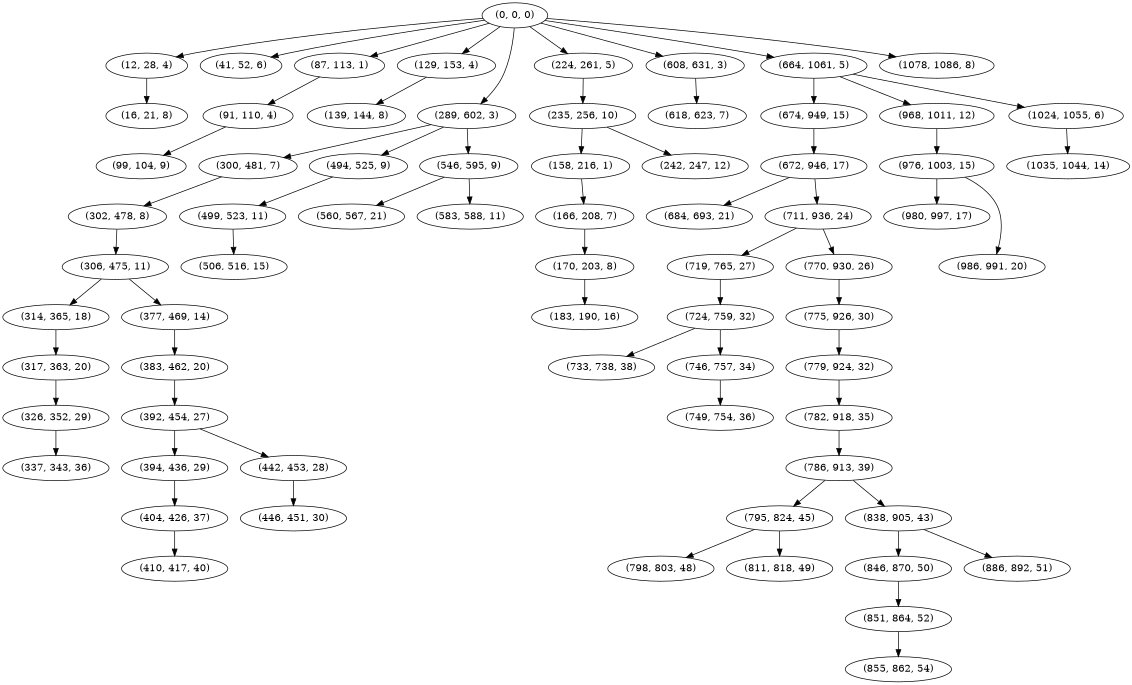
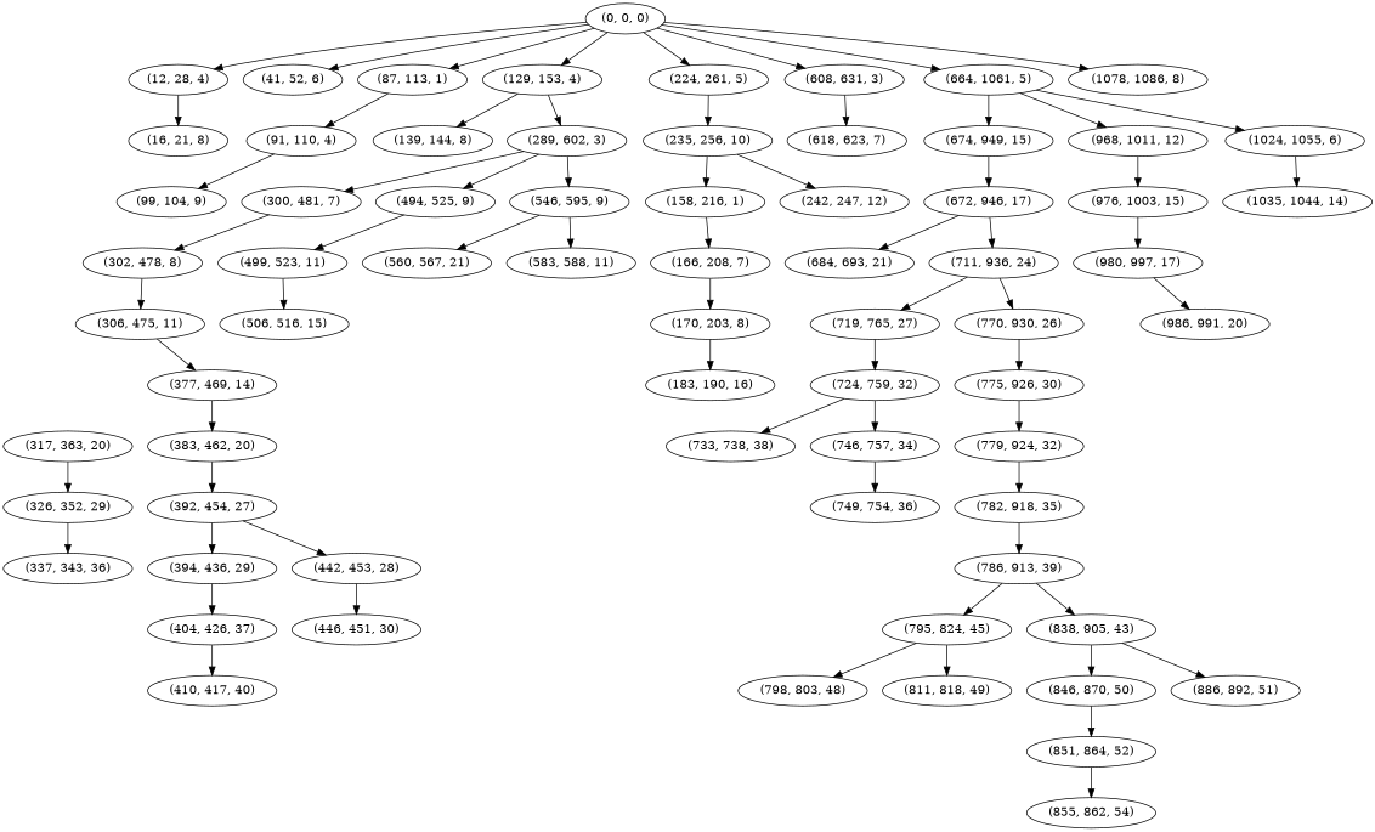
  digraph {
    "(0, 0, 0)"
    "(12, 28, 4)"
    "(41, 52, 6)"
    "(87, 113, 1)"
    "(129, 153, 4)"
    "(224, 261, 5)"
    "(289, 602, 3)"
    "(608, 631, 3)"
    "(664, 1061, 5)"
    "(1078, 1086, 8)"
    "(16, 21, 8)"
    "(91, 110, 4)"
    "(139, 144, 8)"
    "(158, 216, 1)"
    "(166, 208, 7)"
    "(235, 256, 10)"
    "(300, 481, 7)"
    "(494, 525, 9)"
    "(546, 595, 9)"
    "(618, 623, 7)"
    "(674, 949, 15)"
    "(968, 1011, 12)"
    "(1024, 1055, 6)"
    "(99, 104, 9)"
    "(170, 203, 8)"
    "(183, 190, 16)"
    "(242, 247, 12)"
    "(302, 478, 8)"
    "(499, 523, 11)"
    "(560, 567, 21)"
    "(583, 588, 11)"
    "(306, 475, 11)"
-   "(314, 365, 18)"
    "(377, 469, 14)"
    "(317, 363, 20)"
    "(383, 462, 20)"
    "(326, 352, 29)"
    "(337, 343, 36)"
    "(392, 454, 27)"
    "(394, 436, 29)"
    "(442, 453, 28)"
    "(404, 426, 37)"
    "(446, 451, 30)"
    "(410, 417, 40)"
    "(506, 516, 15)"
    n46 [label="(672, 946, 17)"]
    "(976, 1003, 15)"
    "(1035, 1044, 14)"
    "(684, 693, 21)"
    "(711, 936, 24)"
    "(719, 765, 27)"
    "(770, 930, 26)"
    "(724, 759, 32)"
    "(775, 926, 30)"
    "(733, 738, 38)"
    "(746, 757, 34)"
    "(749, 754, 36)"
    "(779, 924, 32)"
    "(782, 918, 35)"
    "(786, 913, 39)"
    "(795, 824, 45)"
    "(838, 905, 43)"
    "(798, 803, 48)"
    "(811, 818, 49)"
    "(846, 870, 50)"
    "(886, 892, 51)"
    "(851, 864, 52)"
    "(855, 862, 54)"
    "(980, 997, 17)"
    "(986, 991, 20)"
    "(0, 0, 0)" -> "(12, 28, 4)"
    "(0, 0, 0)" -> "(41, 52, 6)"
    "(0, 0, 0)" -> "(87, 113, 1)"
    "(0, 0, 0)" -> "(129, 153, 4)"
    "(0, 0, 0)" -> "(224, 261, 5)"
-   "(0, 0, 0)" -> "(289, 602, 3)"
+   "(129, 153, 4)" -> "(289, 602, 3)"
    "(0, 0, 0)" -> "(608, 631, 3)"
    "(0, 0, 0)" -> "(664, 1061, 5)"
    "(0, 0, 0)" -> "(1078, 1086, 8)"
    "(12, 28, 4)" -> "(16, 21, 8)"
    "(87, 113, 1)" -> "(91, 110, 4)"
    "(129, 153, 4)" -> "(139, 144, 8)"
    "(224, 261, 5)" -> "(235, 256, 10)"
    "(289, 602, 3)" -> "(300, 481, 7)"
    "(289, 602, 3)" -> "(494, 525, 9)"
    "(289, 602, 3)" -> "(546, 595, 9)"
    "(608, 631, 3)" -> "(618, 623, 7)"
    "(664, 1061, 5)" -> "(674, 949, 15)"
    "(664, 1061, 5)" -> "(968, 1011, 12)"
    "(664, 1061, 5)" -> "(1024, 1055, 6)"
    "(91, 110, 4)" -> "(99, 104, 9)"
    "(158, 216, 1)" -> "(166, 208, 7)"
    "(166, 208, 7)" -> "(170, 203, 8)"
    "(235, 256, 10)" -> "(158, 216, 1)"
    "(235, 256, 10)" -> "(242, 247, 12)"
    "(300, 481, 7)" -> "(302, 478, 8)"
    "(494, 525, 9)" -> "(499, 523, 11)"
    "(546, 595, 9)" -> "(560, 567, 21)"
    "(546, 595, 9)" -> "(583, 588, 11)"
    "(674, 949, 15)" -> n46
    "(968, 1011, 12)" -> "(976, 1003, 15)"
    "(1024, 1055, 6)" -> "(1035, 1044, 14)"
    "(170, 203, 8)" -> "(183, 190, 16)"
    "(302, 478, 8)" -> "(306, 475, 11)"
    "(499, 523, 11)" -> "(506, 516, 15)"
-   "(306, 475, 11)" -> "(314, 365, 18)"
    "(306, 475, 11)" -> "(377, 469, 14)"
-   "(314, 365, 18)" -> "(317, 363, 20)"
    "(377, 469, 14)" -> "(383, 462, 20)"
    "(317, 363, 20)" -> "(326, 352, 29)"
    "(383, 462, 20)" -> "(392, 454, 27)"
    "(326, 352, 29)" -> "(337, 343, 36)"
    "(392, 454, 27)" -> "(394, 436, 29)"
    "(392, 454, 27)" -> "(442, 453, 28)"
    "(394, 436, 29)" -> "(404, 426, 37)"
    "(442, 453, 28)" -> "(446, 451, 30)"
    "(404, 426, 37)" -> "(410, 417, 40)"
    n46 -> "(684, 693, 21)"
    n46 -> "(711, 936, 24)"
    "(976, 1003, 15)" -> "(980, 997, 17)"
    "(711, 936, 24)" -> "(719, 765, 27)"
    "(711, 936, 24)" -> "(770, 930, 26)"
    "(719, 765, 27)" -> "(724, 759, 32)"
    "(770, 930, 26)" -> "(775, 926, 30)"
    "(724, 759, 32)" -> "(733, 738, 38)"
    "(724, 759, 32)" -> "(746, 757, 34)"
    "(775, 926, 30)" -> "(779, 924, 32)"
    "(746, 757, 34)" -> "(749, 754, 36)"
    "(779, 924, 32)" -> "(782, 918, 35)"
    "(782, 918, 35)" -> "(786, 913, 39)"
    "(786, 913, 39)" -> "(795, 824, 45)"
    "(786, 913, 39)" -> "(838, 905, 43)"
    "(795, 824, 45)" -> "(798, 803, 48)"
    "(795, 824, 45)" -> "(811, 818, 49)"
    "(838, 905, 43)" -> "(846, 870, 50)"
    "(838, 905, 43)" -> "(886, 892, 51)"
    "(846, 870, 50)" -> "(851, 864, 52)"
    "(851, 864, 52)" -> "(855, 862, 54)"
-   "(976, 1003, 15)" -> "(986, 991, 20)"
+   "(980, 997, 17)" -> "(986, 991, 20)"
  }
